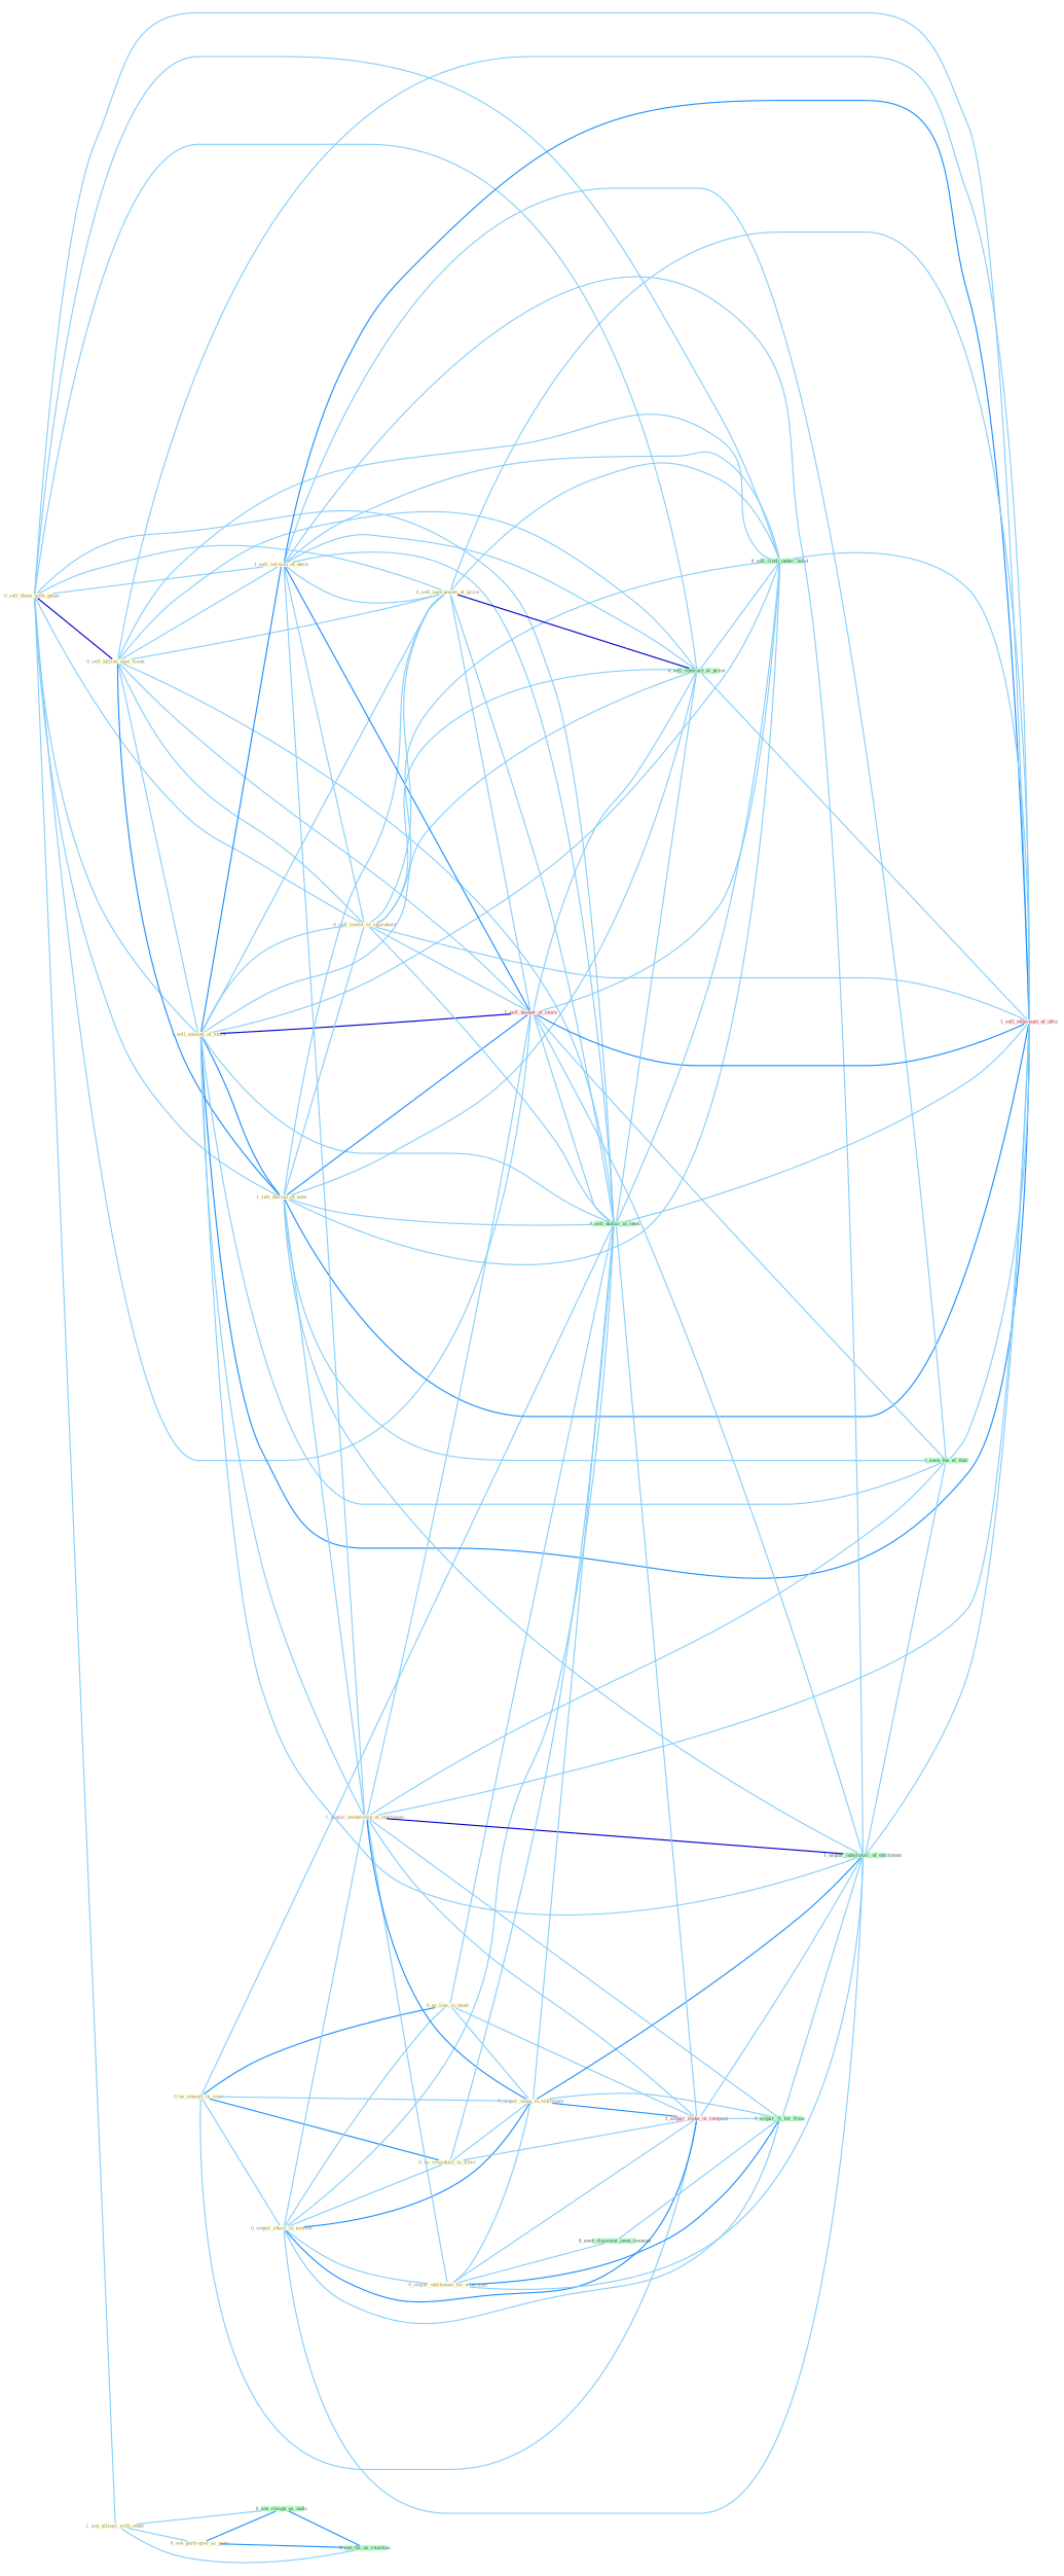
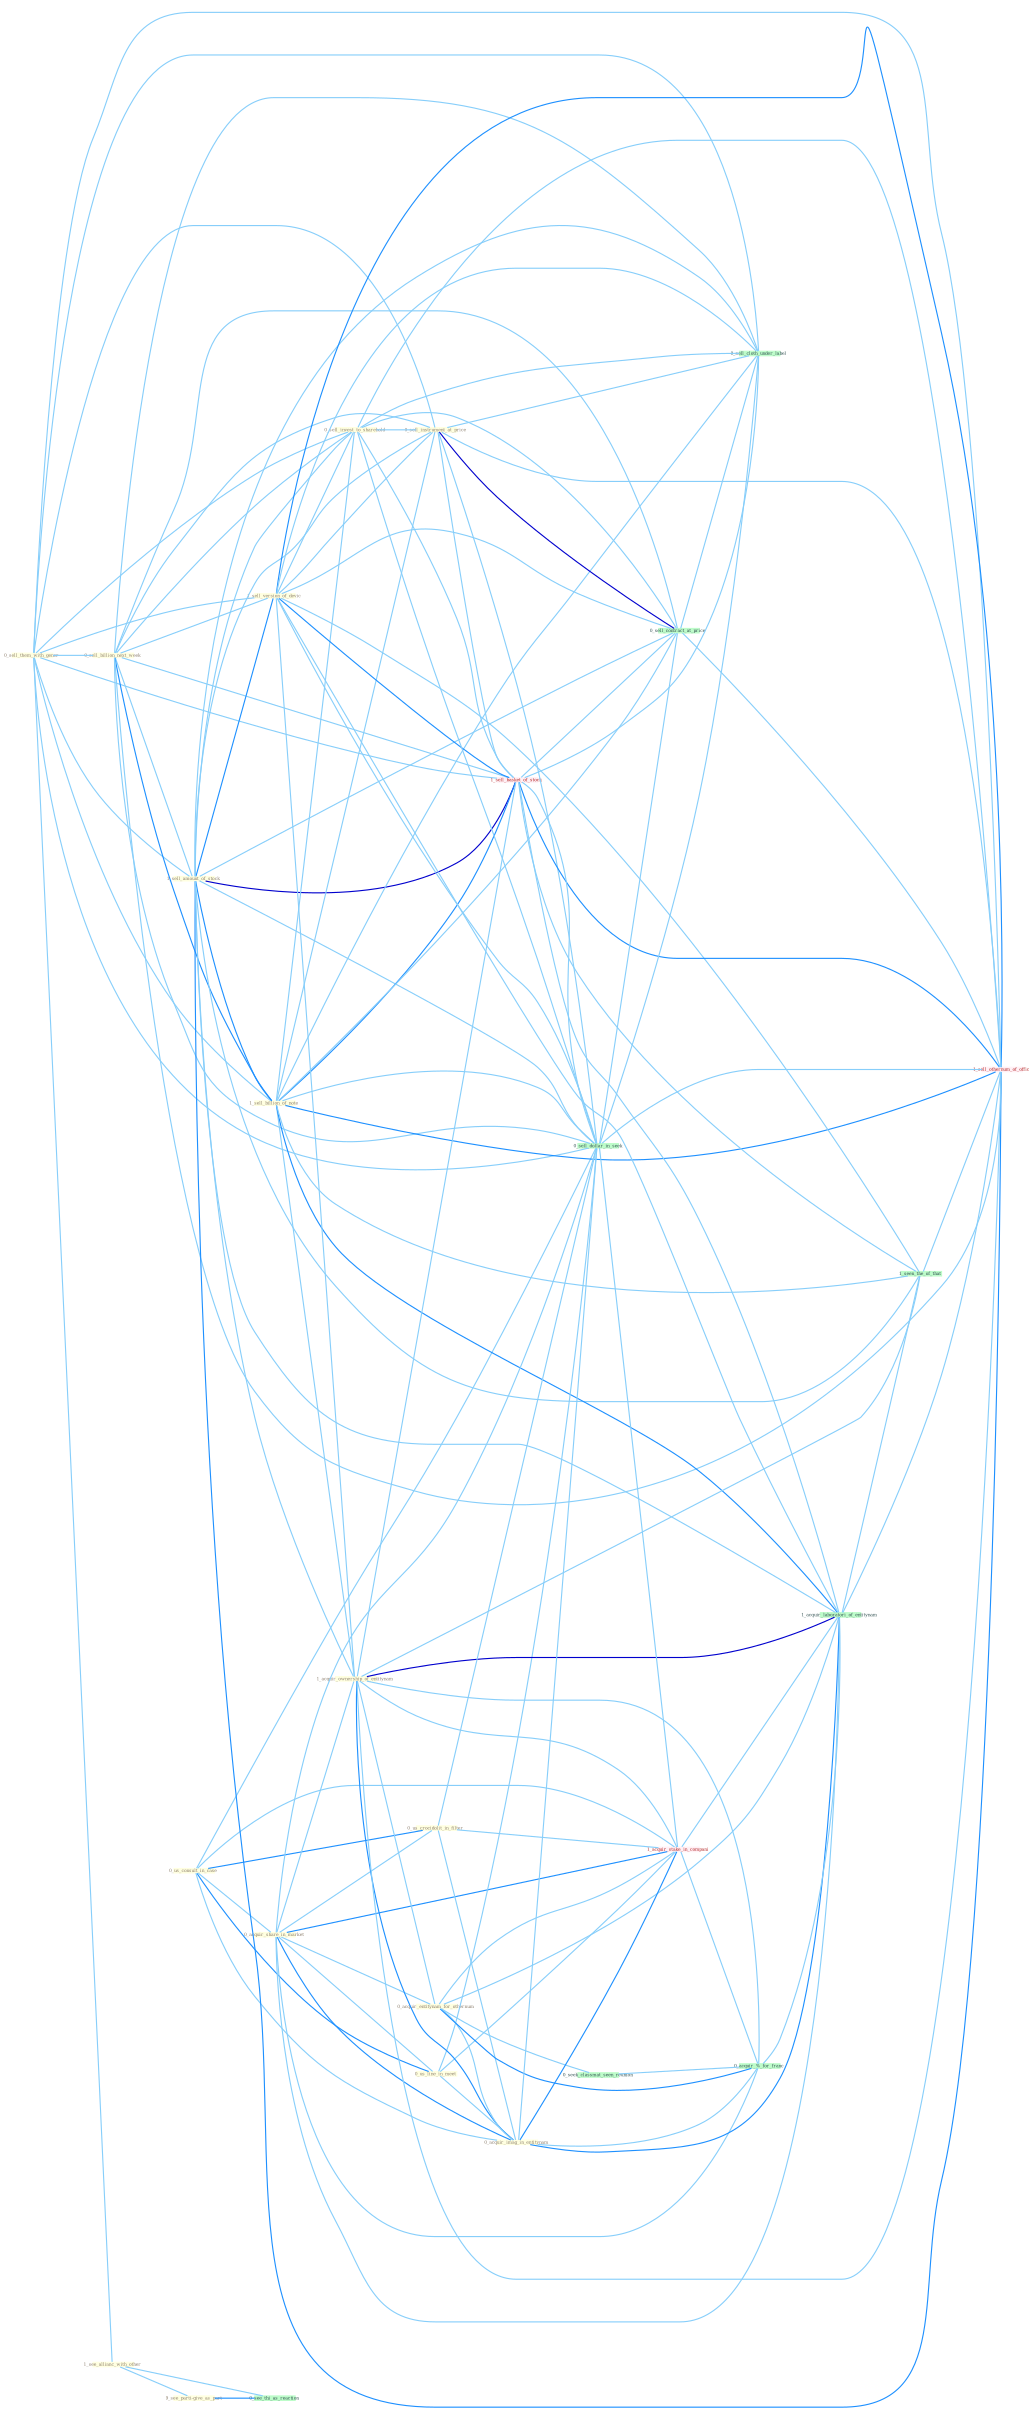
  graph {
    rankdir=LR
    node [color="#ffffe0" fixedsize=true fontcolor="#8b7d6b" fontsize=4 shape=polygon style=filled]
    edge [color="#87cefa" w=1]
    "0_us_consult_in_case " [height=.06 width=.5]
    "0_sell_them_with_gener " [height=.06 width=.5]
    "0_sell_billion_next_week " [height=.06 width=.5]
    "1_sell_amount_of_stock " [height=.06 width=.5]
    "1_see_allianc_with_other " [height=.06 width=.5]
    "1_sell_billion_of_note " [height=.06 width=.5]
    "0_acquir_share_in_market " [height=.06 width=.5]
    "1_sell_version_of_devic " [height=.06 width=.5]
    "0_us_line_in_meet " [height=.06 width=.5]
    "0_sell_invest_to_sharehold " [height=.06 width=.5]
    "0_sell_instrument_at_price " [height=.06 width=.5]
    "1_acquir_ownership_of_entitynam " [height=.06 width=.5]
    "0_us_crocidolit_in_filter " [height=.06 width=.5]
    "0_acquir_entitynam_for_othernum " [height=.06 width=.5]
    n15 [height=.06 label="9_see_parti-give_as_part" width=.5]
    "0_acquir_imag_in_entitynam " [height=.06 width=.5]
    "1_sell_basket_of_stock " [color="#fff0f5" fontcolor="#b22222" height=.06 width=.5]
    "1_acquir_stake_in_compani " [color="#fff0f5" fontcolor="#b22222" height=.06 width=.5]
    "1_sell_othernum_of_offic " [color="#fff0f5" fontcolor="#b22222" height=.06 width=.5]
    n20 [color="#BDFCC9" fontcolor="#2f4f4f" height=.06 label="0_sell_dollar_in_seek" width=.5]
    "0_sell_contract_at_price " [color="#BDFCC9" fontcolor="#2f4f4f" height=.06 width=.5]
    "0_sell_cloth_under_label " [color="#BDFCC9" fontcolor="#2f4f4f" height=.06 width=.5]
    "1_acquir_laboratori_of_entitynam " [color="#BDFCC9" fontcolor="#2f4f4f" height=.06 width=.5]
    "1_seen_the_of_that " [color="#BDFCC9" fontcolor="#2f4f4f" height=.06 width=.5]
-   "0_see_resign_as_indic " [color="#BDFCC9" fontcolor="#2f4f4f" height=.06 width=.5]
    "0_see_thi_as_reaction " [color="#BDFCC9" fontcolor="#2f4f4f" height=.06 width=.5]
    "0_acquir_%_for_franc " [color="#BDFCC9" fontcolor="#2f4f4f" height=.06 width=.5]
    n28 [color="#BDFCC9" fontcolor="#2f4f4f" height=.06 label="0_seek_classmat_seen_reunion" width=.5]
    subgraph sub_1 {
      "0_us_consult_in_case "
      "0_sell_them_with_gener "
      "0_sell_billion_next_week "
      "1_sell_amount_of_stock "
      "1_see_allianc_with_other "
      "1_sell_billion_of_note "
      "0_acquir_share_in_market "
      "1_sell_version_of_devic "
      "0_us_line_in_meet "
      "0_sell_invest_to_sharehold "
      "0_sell_instrument_at_price "
      "1_acquir_ownership_of_entitynam "
      "0_us_crocidolit_in_filter "
      "0_acquir_entitynam_for_othernum "
      n15
      "0_acquir_imag_in_entitynam "
    }
    subgraph sub_2 {
      "1_sell_basket_of_stock "
      "1_acquir_stake_in_compani "
      "1_sell_othernum_of_offic "
    }
    "0_us_consult_in_case " -- "0_acquir_share_in_market "
    "0_us_consult_in_case " -- "0_us_line_in_meet " [color="#1e90ff" w=2]
    "0_us_consult_in_case " -- "0_us_crocidolit_in_filter " [color="#1e90ff" w=2]
    "0_us_consult_in_case " -- "0_acquir_imag_in_entitynam "
    "0_us_consult_in_case " -- "1_acquir_stake_in_compani "
    "0_us_consult_in_case " -- n20
-   "0_sell_them_with_gener " -- "0_sell_billion_next_week " [color="#0000cd"]
+   "0_sell_them_with_gener " -- "0_sell_billion_next_week "
    "0_sell_them_with_gener " -- "1_sell_amount_of_stock "
    "0_sell_them_with_gener " -- "1_see_allianc_with_other "
    "0_sell_them_with_gener " -- "1_sell_billion_of_note "
    "0_sell_them_with_gener " -- "1_sell_version_of_devic "
    "0_sell_them_with_gener " -- "0_sell_invest_to_sharehold "
    "0_sell_them_with_gener " -- "0_sell_instrument_at_price "
    "0_sell_them_with_gener " -- "1_sell_basket_of_stock "
    "0_sell_them_with_gener " -- "1_sell_othernum_of_offic "
    "0_sell_them_with_gener " -- n20
-   "0_sell_them_with_gener " -- "0_sell_contract_at_price "
    "0_sell_them_with_gener " -- "0_sell_cloth_under_label "
    "0_sell_billion_next_week " -- "1_sell_amount_of_stock "
    "0_sell_billion_next_week " -- "1_sell_billion_of_note " [color="#1e90ff" w=2]
    "0_sell_billion_next_week " -- "1_sell_version_of_devic "
    "0_sell_billion_next_week " -- "0_sell_invest_to_sharehold "
    "0_sell_billion_next_week " -- "0_sell_instrument_at_price "
    "0_sell_billion_next_week " -- "1_sell_basket_of_stock "
    "0_sell_billion_next_week " -- "1_sell_othernum_of_offic "
    "0_sell_billion_next_week " -- n20
    "0_sell_billion_next_week " -- "0_sell_contract_at_price "
    "0_sell_billion_next_week " -- "0_sell_cloth_under_label "
    "1_sell_amount_of_stock " -- "1_sell_billion_of_note " [color="#1e90ff" w=2]
    "1_sell_amount_of_stock " -- "1_sell_version_of_devic " [color="#1e90ff" w=2]
    "1_sell_amount_of_stock " -- "0_sell_invest_to_sharehold "
    "1_sell_amount_of_stock " -- "0_sell_instrument_at_price "
    "1_sell_amount_of_stock " -- "1_acquir_ownership_of_entitynam "
    "1_sell_amount_of_stock " -- "1_sell_basket_of_stock " [color="#0000cd" w=3]
    "1_sell_amount_of_stock " -- "1_sell_othernum_of_offic " [color="#1e90ff" w=2]
    "1_sell_amount_of_stock " -- n20
    "1_sell_amount_of_stock " -- "0_sell_contract_at_price "
    "1_sell_amount_of_stock " -- "0_sell_cloth_under_label "
    "1_sell_amount_of_stock " -- "1_acquir_laboratori_of_entitynam "
    "1_sell_amount_of_stock " -- "1_seen_the_of_that "
    "1_see_allianc_with_other " -- n15
-   "1_see_allianc_with_other " -- "0_see_resign_as_indic "
    "1_see_allianc_with_other " -- "0_see_thi_as_reaction "
    "1_sell_billion_of_note " -- "0_sell_invest_to_sharehold "
    "1_sell_billion_of_note " -- "0_sell_instrument_at_price "
    "1_sell_billion_of_note " -- "1_acquir_ownership_of_entitynam "
    "1_sell_billion_of_note " -- "1_sell_basket_of_stock " [color="#1e90ff" w=2]
    "1_sell_billion_of_note " -- "1_sell_othernum_of_offic " [color="#1e90ff" w=2]
    "1_sell_billion_of_note " -- n20
    "1_sell_billion_of_note " -- "0_sell_contract_at_price "
    "1_sell_billion_of_note " -- "0_sell_cloth_under_label "
-   "1_sell_billion_of_note " -- "1_acquir_laboratori_of_entitynam "
+   "1_sell_billion_of_note " -- "1_acquir_laboratori_of_entitynam " [color="#1e90ff"]
    "1_sell_billion_of_note " -- "1_seen_the_of_that "
    "0_acquir_share_in_market " -- "0_us_line_in_meet "
    "0_acquir_share_in_market " -- "1_acquir_ownership_of_entitynam "
    "0_acquir_share_in_market " -- "0_us_crocidolit_in_filter "
    "0_acquir_share_in_market " -- "0_acquir_entitynam_for_othernum "
    "0_acquir_share_in_market " -- "0_acquir_imag_in_entitynam " [color="#1e90ff" w=2]
    "0_acquir_share_in_market " -- "1_acquir_stake_in_compani " [color="#1e90ff" w=2]
    "0_acquir_share_in_market " -- n20
    "0_acquir_share_in_market " -- "1_acquir_laboratori_of_entitynam "
    "0_acquir_share_in_market " -- "0_acquir_%_for_franc "
    "1_sell_version_of_devic " -- "0_sell_invest_to_sharehold "
    "1_sell_version_of_devic " -- "0_sell_instrument_at_price "
    "1_sell_version_of_devic " -- "1_acquir_ownership_of_entitynam "
    "1_sell_version_of_devic " -- "1_sell_basket_of_stock " [color="#1e90ff" w=2]
    "1_sell_version_of_devic " -- "1_sell_othernum_of_offic " [color="#1e90ff" w=2]
    "1_sell_version_of_devic " -- n20
    "1_sell_version_of_devic " -- "0_sell_contract_at_price "
    "1_sell_version_of_devic " -- "0_sell_cloth_under_label "
    "1_sell_version_of_devic " -- "1_acquir_laboratori_of_entitynam "
    "1_sell_version_of_devic " -- "1_seen_the_of_that "
    "0_us_line_in_meet " -- "0_acquir_imag_in_entitynam "
    "0_us_line_in_meet " -- "1_acquir_stake_in_compani "
    "0_us_line_in_meet " -- n20
    "0_sell_invest_to_sharehold " -- "0_sell_instrument_at_price "
    "0_sell_invest_to_sharehold " -- "1_sell_basket_of_stock "
    "0_sell_invest_to_sharehold " -- "1_sell_othernum_of_offic "
    "0_sell_invest_to_sharehold " -- n20
    "0_sell_invest_to_sharehold " -- "0_sell_contract_at_price "
    "0_sell_invest_to_sharehold " -- "0_sell_cloth_under_label "
    "0_sell_instrument_at_price " -- "1_sell_basket_of_stock "
    "0_sell_instrument_at_price " -- "1_sell_othernum_of_offic "
    "0_sell_instrument_at_price " -- n20
    "0_sell_instrument_at_price " -- "0_sell_contract_at_price " [color="#0000cd" w=3]
    "0_sell_instrument_at_price " -- "0_sell_cloth_under_label "
    "1_acquir_ownership_of_entitynam " -- "0_acquir_entitynam_for_othernum "
    "1_acquir_ownership_of_entitynam " -- "0_acquir_imag_in_entitynam " [color="#1e90ff" w=2]
    "1_acquir_ownership_of_entitynam " -- "1_sell_basket_of_stock "
    "1_acquir_ownership_of_entitynam " -- "1_acquir_stake_in_compani "
    "1_acquir_ownership_of_entitynam " -- "1_sell_othernum_of_offic "
    "1_acquir_ownership_of_entitynam " -- "1_acquir_laboratori_of_entitynam " [color="#0000cd" w=3]
    "1_acquir_ownership_of_entitynam " -- "1_seen_the_of_that "
    "1_acquir_ownership_of_entitynam " -- "0_acquir_%_for_franc "
    "0_us_crocidolit_in_filter " -- "0_acquir_imag_in_entitynam "
    "0_us_crocidolit_in_filter " -- "1_acquir_stake_in_compani "
    "0_us_crocidolit_in_filter " -- n20
    "0_acquir_entitynam_for_othernum " -- "0_acquir_imag_in_entitynam "
    "0_acquir_entitynam_for_othernum " -- "1_acquir_stake_in_compani "
    "0_acquir_entitynam_for_othernum " -- "1_acquir_laboratori_of_entitynam "
    "0_acquir_entitynam_for_othernum " -- "0_acquir_%_for_franc " [color="#1e90ff" w=2]
    "0_acquir_entitynam_for_othernum " -- n28
-   n15 -- "0_see_resign_as_indic " [color="#1e90ff" w=2]
    n15 -- "0_see_thi_as_reaction " [color="#1e90ff" w=2]
    "0_acquir_imag_in_entitynam " -- "1_acquir_stake_in_compani " [color="#1e90ff" w=2]
    "0_acquir_imag_in_entitynam " -- n20
    "0_acquir_imag_in_entitynam " -- "1_acquir_laboratori_of_entitynam " [color="#1e90ff" w=2]
    "0_acquir_imag_in_entitynam " -- "0_acquir_%_for_franc "
    "1_sell_basket_of_stock " -- "1_sell_othernum_of_offic " [color="#1e90ff" w=2]
    "1_sell_basket_of_stock " -- n20
    "1_sell_basket_of_stock " -- "0_sell_contract_at_price "
    "1_sell_basket_of_stock " -- "0_sell_cloth_under_label "
    "1_sell_basket_of_stock " -- "1_acquir_laboratori_of_entitynam "
    "1_sell_basket_of_stock " -- "1_seen_the_of_that "
    "1_acquir_stake_in_compani " -- "1_acquir_laboratori_of_entitynam "
    "1_acquir_stake_in_compani " -- "0_acquir_%_for_franc "
    n20 -- "1_acquir_stake_in_compani "
    n20 -- "1_sell_othernum_of_offic "
    n20 -- "0_sell_contract_at_price "
    n20 -- "0_sell_cloth_under_label "
    "0_sell_contract_at_price " -- "1_sell_othernum_of_offic "
    "0_sell_contract_at_price " -- "0_sell_cloth_under_label "
-   "0_sell_cloth_under_label " -- "1_sell_othernum_of_offic "
    "1_acquir_laboratori_of_entitynam " -- "1_sell_othernum_of_offic "
    "1_acquir_laboratori_of_entitynam " -- "1_seen_the_of_that "
    "1_seen_the_of_that " -- "1_sell_othernum_of_offic "
-   "0_see_resign_as_indic " -- "0_see_thi_as_reaction " [color="#1e90ff" w=2]
    "0_acquir_%_for_franc " -- "1_acquir_laboratori_of_entitynam "
    n28 -- "0_acquir_%_for_franc "
  }
